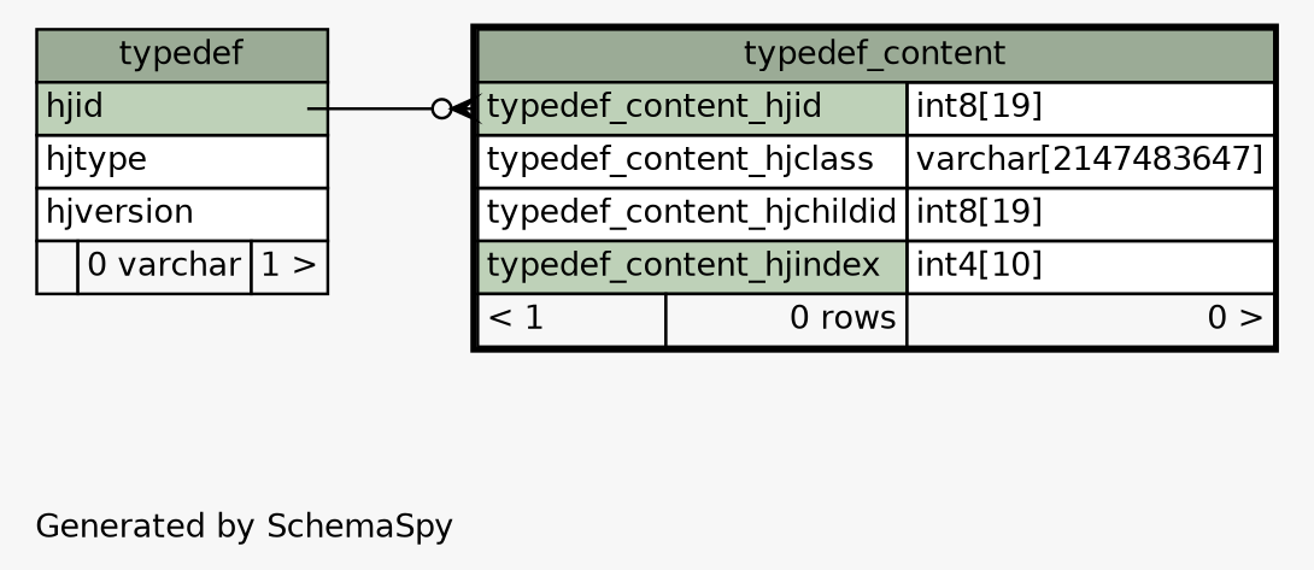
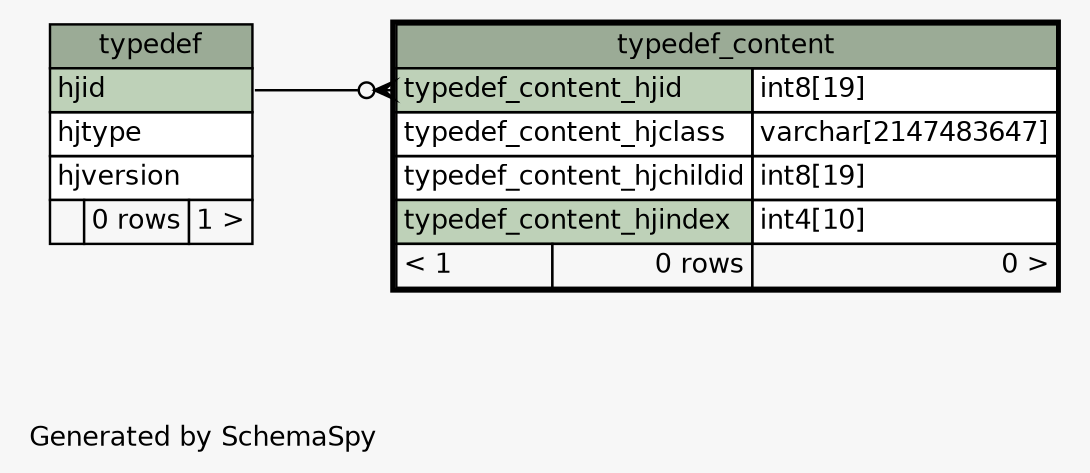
  digraph {
    bgcolor="#f7f7f7"
    fontname=Helvetica
    fontsize=11
    label="\nGenerated by SchemaSpy"
    labeljust=l
    nodesep=0.18
    rankdir=RL
    ranksep=0.46
    node [fontname=Helvetica fontsize=11 shape=plaintext]
    n1 [label=<     <TABLE BORDER="2" CELLBORDER="1" CELLSPACING="0" BGCOLOR="#ffffff">       <TR><TD COLSPAN="3" BGCOLOR="#9bab96" ALIGN="CENTER">typedef_content</TD></TR>       <TR><TD PORT="typedef_content_hjid" COLSPAN="2" BGCOLOR="#bed1b8" ALIGN="LEFT">typedef_content_hjid</TD><TD PORT="typedef_content_hjid.type" ALIGN="LEFT">int8[19]</TD></TR>       <TR><TD PORT="typedef_content_hjclass" COLSPAN="2" ALIGN="LEFT">typedef_content_hjclass</TD><TD PORT="typedef_content_hjclass.type" ALIGN="LEFT">varchar[2147483647]</TD></TR>       <TR><TD PORT="typedef_content_hjchildid" COLSPAN="2" ALIGN="LEFT">typedef_content_hjchildid</TD><TD PORT="typedef_content_hjchildid.type" ALIGN="LEFT">int8[19]</TD></TR>       <TR><TD PORT="typedef_content_hjindex" COLSPAN="2" BGCOLOR="#bed1b8" ALIGN="LEFT">typedef_content_hjindex</TD><TD PORT="typedef_content_hjindex.type" ALIGN="LEFT">int4[10]</TD></TR>       <TR><TD ALIGN="LEFT" BGCOLOR="#f7f7f7">&lt; 1</TD><TD ALIGN="RIGHT" BGCOLOR="#f7f7f7">0 rows</TD><TD ALIGN="RIGHT" BGCOLOR="#f7f7f7">0 &gt;</TD></TR>     </TABLE>>]
-   n2 [label=<     <TABLE BORDER="0" CELLBORDER="1" CELLSPACING="0" BGCOLOR="#ffffff">       <TR><TD COLSPAN="3" BGCOLOR="#9bab96" ALIGN="CENTER">typedef</TD></TR>       <TR><TD PORT="hjid" COLSPAN="3" BGCOLOR="#bed1b8" ALIGN="LEFT">hjid</TD></TR>       <TR><TD PORT="hjtype" COLSPAN="3" ALIGN="LEFT">hjtype</TD></TR>       <TR><TD PORT="hjversion" COLSPAN="3" ALIGN="LEFT">hjversion</TD></TR>       <TR><TD ALIGN="LEFT" BGCOLOR="#f7f7f7">  </TD><TD ALIGN="RIGHT" BGCOLOR="#f7f7f7">0 varchar</TD><TD ALIGN="RIGHT" BGCOLOR="#f7f7f7">1 &gt;</TD></TR>     </TABLE>>]
+   n2 [label=<     <TABLE BORDER="0" CELLBORDER="1" CELLSPACING="0" BGCOLOR="#ffffff">       <TR><TD COLSPAN="3" BGCOLOR="#9bab96" ALIGN="CENTER">typedef</TD></TR>       <TR><TD PORT="hjid" COLSPAN="3" BGCOLOR="#bed1b8" ALIGN="LEFT">hjid</TD></TR>       <TR><TD PORT="hjtype" COLSPAN="3" ALIGN="LEFT">hjtype</TD></TR>       <TR><TD PORT="hjversion" COLSPAN="3" ALIGN="LEFT">hjversion</TD></TR>       <TR><TD ALIGN="LEFT" BGCOLOR="#f7f7f7">  </TD><TD ALIGN="RIGHT" BGCOLOR="#f7f7f7">0 rows</TD><TD ALIGN="RIGHT" BGCOLOR="#f7f7f7">1 &gt;</TD></TR>     </TABLE>>]
    n1 -> n2 [arrowhead=none arrowsize=0.8 arrowtail=crowodot dir=back headport="hjid:e" tailport="typedef_content_hjid:w"]
  }
